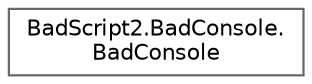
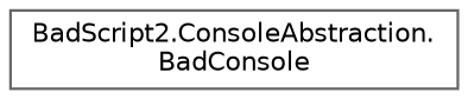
  digraph {
    rankdir=LR
-   n1 [color=grey40 fillcolor=white fontname=Helvetica fontsize=10 height=0.2 label="BadScript2.BadConsole.\lBadConsole" shape=box style=filled width=0.4]
+   n1 [color=grey40 fillcolor=white fontname=Helvetica fontsize=10 height=0.2 label="BadScript2.ConsoleAbstraction.\lBadConsole" shape=box style=filled width=0.4]
  }
